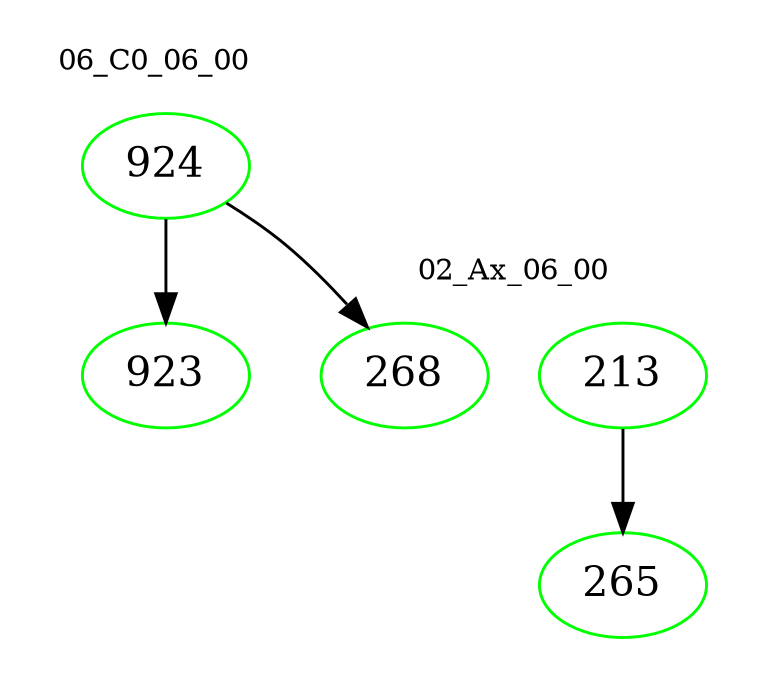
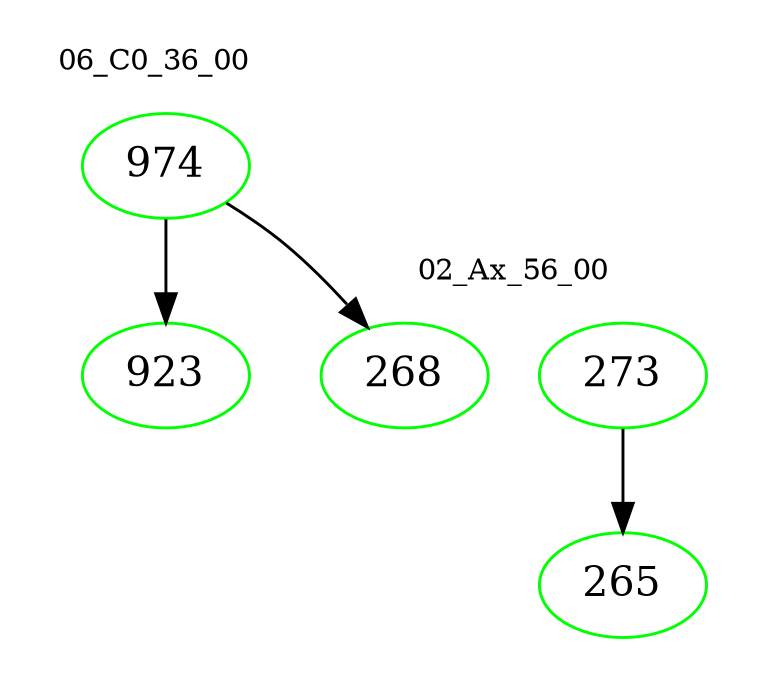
  digraph {
    node [color=green]
    edge [color=black]
-   n1 [label=213]
+   n1 [label=273]
    n2 [label=265]
    n3 [label=268]
-   n4 [label=924]
+   n4 [label=974]
    n5 [label=923]
    subgraph cluster_1 {
      color=white
      fontsize=10
-     label="02_Ax_06_00"
+     label="02_Ax_56_00"
      n1
      n2
      n3
    }
    subgraph cluster_2 {
      color=white
      fontsize=10
-     label="06_C0_06_00"
+     label="06_C0_36_00"
      n4
      n5
    }
    n1 -> n2
    n4 -> n3
    n4 -> n5
  }
